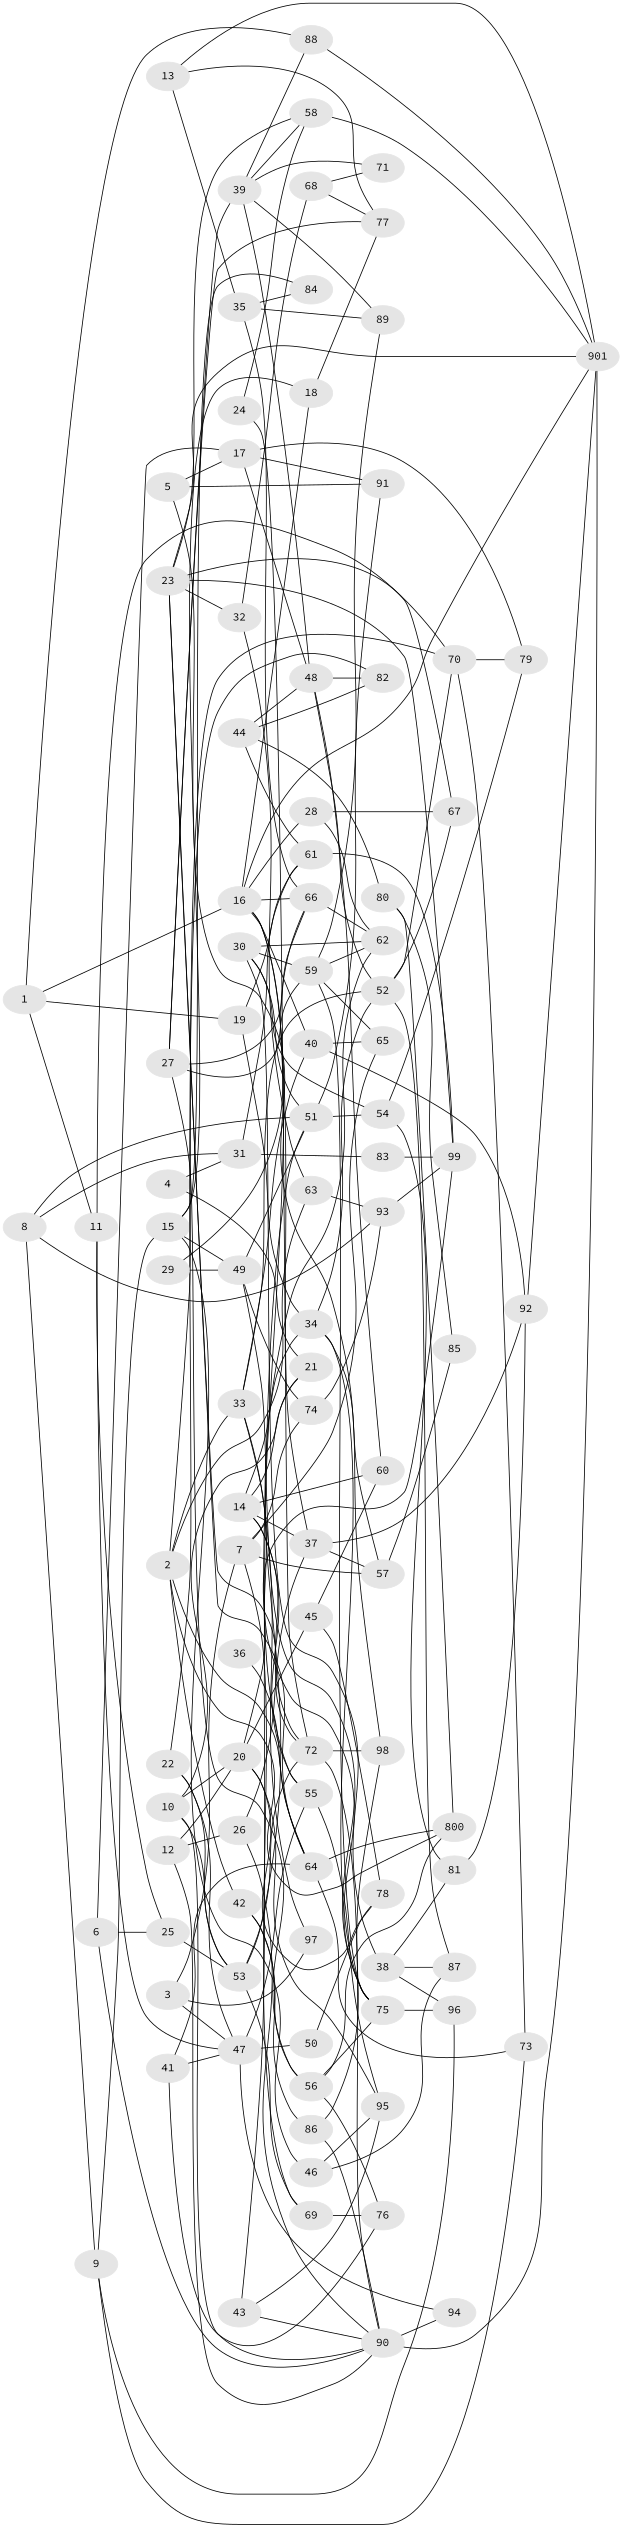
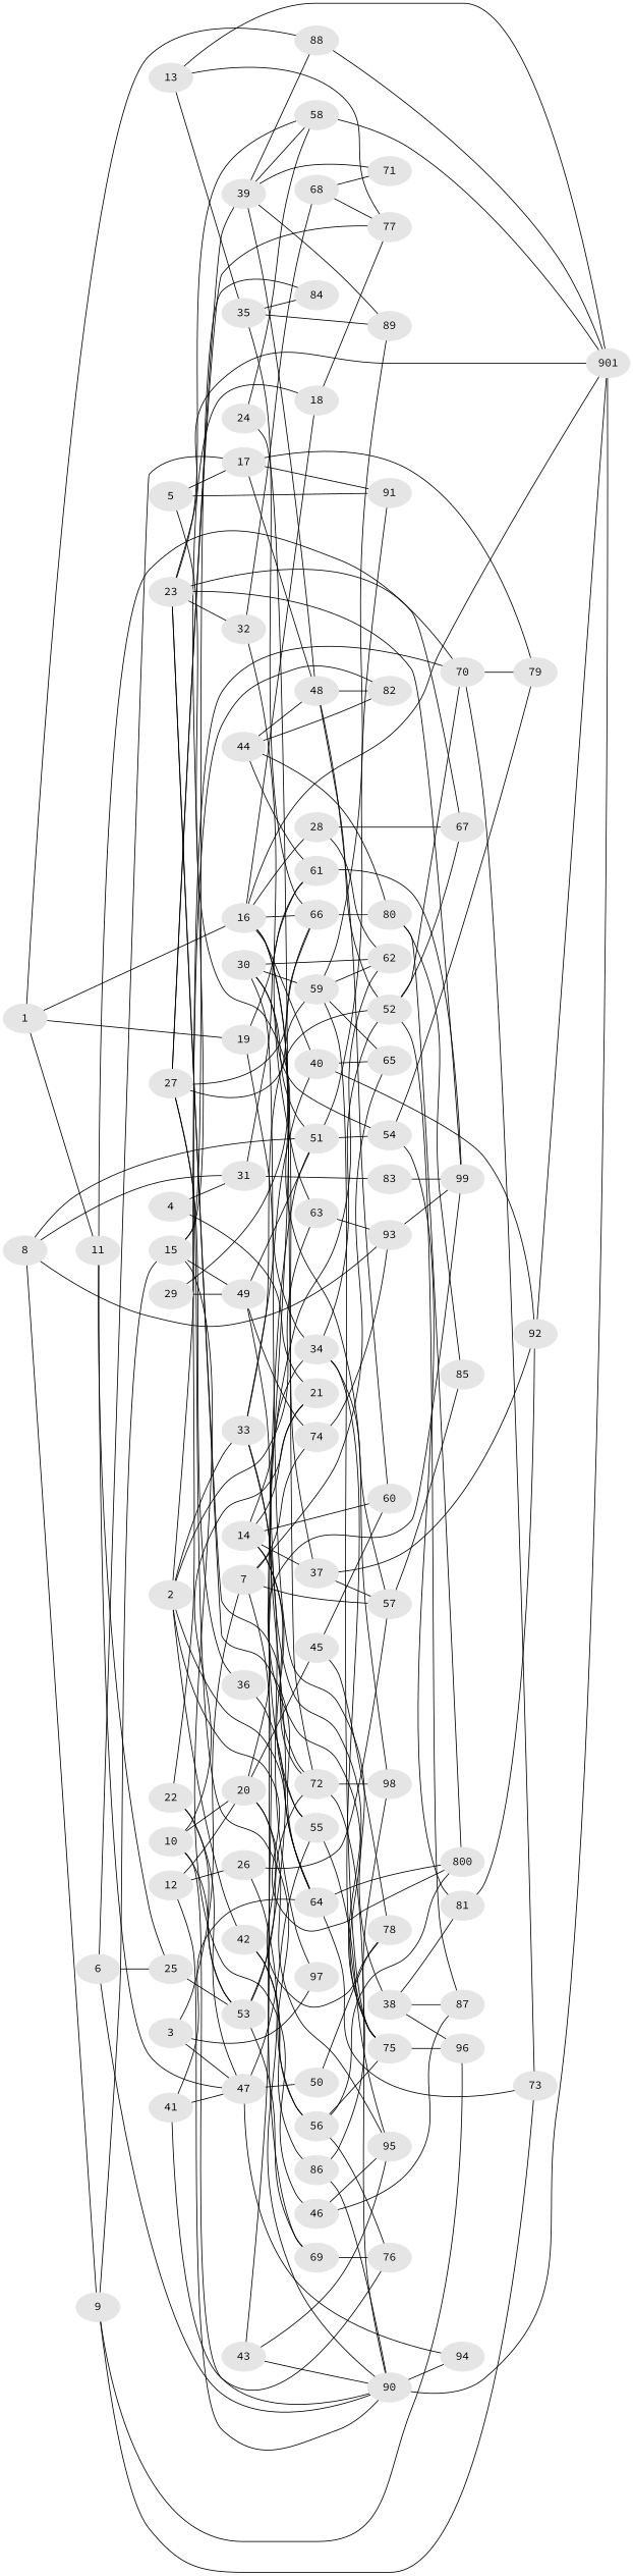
  graph {
    fontname="Source Code Pro"
    rankdir=LR
    node [color=gray90 fontname="Source Code Pro" style=filled]
    edge [fontname="Source Code Pro"]
    1
    11
    16
    19
    88
    70
    47
    25
    n9 [label=901]
    37
    55
    18
    28
    40
    66
    34
    61
    2
    33
    42
    63
    64
    n23 [label=800]
    97
    52
    75
    56
    86
    93
    73
    79
    3
    7
    57
    65
    69
    74
    50
    94
    4
    21
    31
    83
    5
    17
    91
    98
    48
    6
    90
    53
    85
    76
    8
    9
    51
    15
    96
    54
    99
    46
    49
    84
    10
    20
    45
    78
    95
    72
    62
    12
    26
    13
    35
    77
    89
    14
    60
    92
    87
    67
    80
    82
    22
    23
    32
    58
    68
    24
    27
    36
    39
    59
    71
    29
    30
    38
    81
    41
    43
    44
    1 -- 11
    1 -- 16
    1 -- 19
    1 -- 88
    11 -- 70
    11 -- 47
    11 -- 25
    16 -- n9
    16 -- 37
    16 -- 55
    16 -- 18
    16 -- 28
    16 -- 40
    16 -- 66
    19 -- 34
    19 -- 61
    88 -- n9
    70 -- 73
    70 -- 79
    47 -- 55
    47 -- 50
    47 -- 94
    25 -- 53
    37 -- 57
    37 -- 92
    55 -- 95
    18 -- 77
    28 -- 62
    28 -- 67
    40 -- 65
    40 -- 92
-   66 -- 62
+   66 -- 80
    34 -- 52
    34 -- 75
    34 -- 57
    61 -- 99
    2 -- 70
    2 -- 33
    2 -- 42
    2 -- 63
    2 -- 64
    2 -- n23
    33 -- 40
    33 -- 97
    33 -- 52
    33 -- 75
    42 -- 56
    42 -- 86
    63 -- 93
    64 -- n23
    64 -- 73
    52 -- 70
    52 -- 87
    52 -- 67
    75 -- 96
    56 -- n23
    56 -- 75
    56 -- 76
    86 -- 98
    86 -- 90
    93 -- 99
    3 -- 47
    3 -- 97
    3 -- 7
    7 -- 57
    7 -- 65
    7 -- 69
    7 -- 74
    57 -- 85
    69 -- 76
    74 -- 93
    50 -- 78
    4 -- 21
    4 -- 31
    31 -- 61
    31 -- 83
    83 -- 99
    5 -- 17
    5 -- 91
    5 -- 98
    17 -- 79
    17 -- 91
    17 -- 48
    48 -- 52
    48 -- 60
    48 -- 82
    6 -- 25
    6 -- 17
    6 -- 90
    90 -- n9
    90 -- 94
    53 -- 69
    53 -- 72
    53 -- 62
    8 -- 93
    8 -- 31
    8 -- 9
    8 -- 51
    9 -- 73
    9 -- 15
    9 -- 96
    51 -- 91
    51 -- 54
    15 -- 18
    15 -- 46
    15 -- 49
    15 -- 84
    54 -- 79
    54 -- 81
    46 -- 95
    46 -- 87
    49 -- 75
    49 -- 74
    49 -- 51
    10 -- 21
    10 -- 90
    10 -- 53
    10 -- 20
    20 -- 99
    20 -- 45
    20 -- 78
    20 -- 95
    45 -- 78
    45 -- 60
    72 -- 98
    72 -- 90
    12 -- 90
    12 -- 20
    12 -- 26
-   26 -- 37
+   26 -- 57
    26 -- 90
    13 -- n9
    13 -- 35
    13 -- 77
    35 -- 66
    35 -- 84
    35 -- 89
    14 -- 37
    14 -- 55
    14 -- 34
    14 -- 21
    14 -- 72
    14 -- 60
    92 -- n9
    80 -- n23
    80 -- 85
    22 -- 47
    22 -- 53
    22 -- 82
    23 -- n9
    23 -- 64
    23 -- 99
    23 -- 72
    23 -- 67
    23 -- 32
    23 -- 58
    32 -- 63
    32 -- 68
    58 -- n9
    68 -- 77
    68 -- 71
    24 -- 72
    24 -- 58
    27 -- 66
    27 -- 56
    27 -- 77
+   27 -- 36
    27 -- 39
    27 -- 59
    36 -- 64
    39 -- 88
    39 -- 48
    39 -- 89
    39 -- 58
    39 -- 71
    59 -- 75
    59 -- 65
    59 -- 62
    59 -- 89
    29 -- 66
    29 -- 49
    30 -- 51
    30 -- 54
    30 -- 62
    30 -- 59
    30 -- 38
    38 -- 96
    38 -- 87
    38 -- 81
    81 -- 92
    41 -- 47
    41 -- 64
    41 -- 76
    43 -- 90
    43 -- 51
    43 -- 95
    44 -- 61
    44 -- 48
    44 -- 80
    44 -- 82
  }
